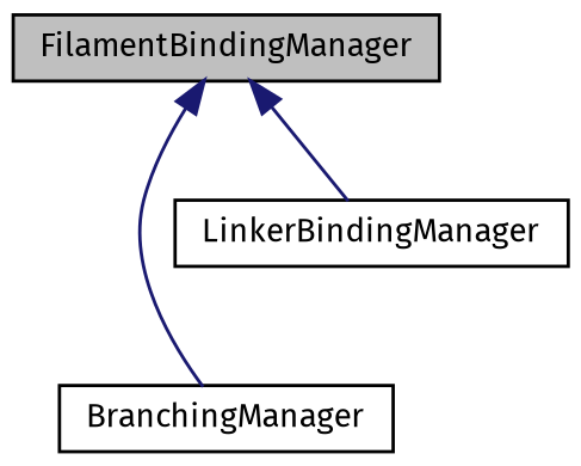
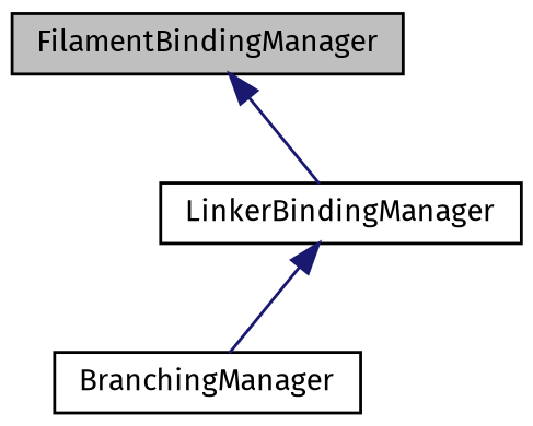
  digraph {
    fontname="Fira Sans"
    node [color=black fillcolor=white fontname="Fira Sans" fontsize=10 shape=record style=filled]
    edge [color=midnightblue dir=back fontname="Fira Sans" fontsize=10 labelfontname=Helvetica labelfontsize=10 style=solid]
    n1 [fillcolor=grey75 fontcolor=black height=0.2 label=FilamentBindingManager width=0.4]
    n2 [height=0.2 label=BranchingManager width=0.4]
    n3 [height=0.2 label=LinkerBindingManager width=0.4]
-   n1 -> n2
+   n3 -> n2
    n1 -> n3
  }
